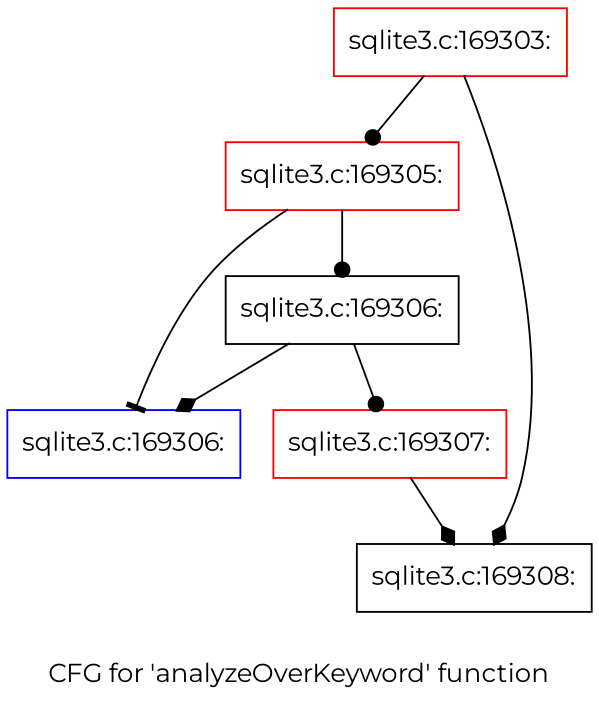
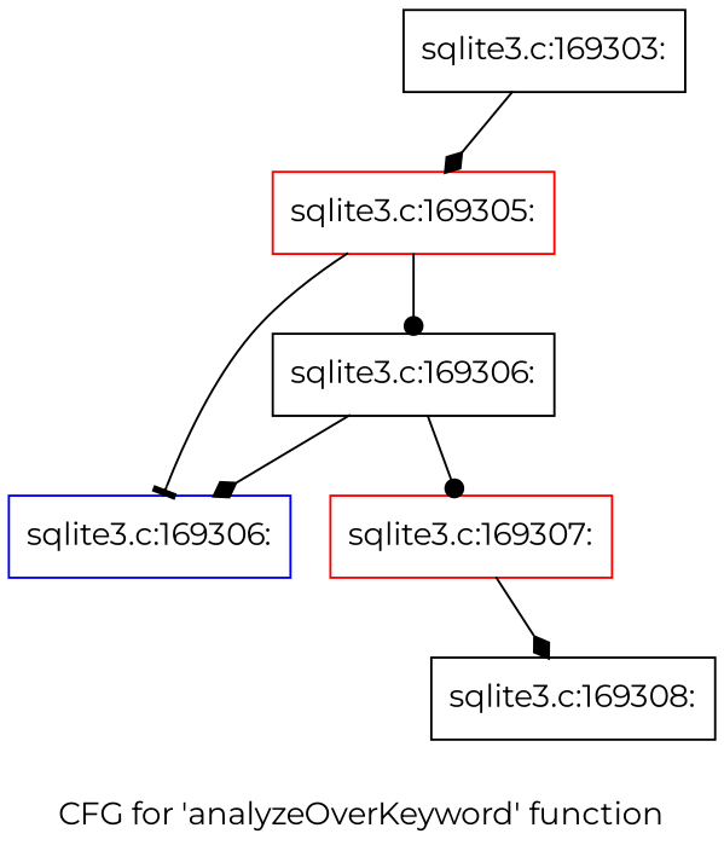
  digraph {
    fontname=Montserrat
    label="CFG for 'analyzeOverKeyword' function"
    node [color=red fontname=Montserrat shape=record]
    edge [arrowhead=dot fontname=Montserrat]
-   n1 [label="{sqlite3.c:169303:}"]
+   n1 [color=black label="{sqlite3.c:169303:}"]
    n2 [label="{sqlite3.c:169305:}"]
    n3 [color=black label="{sqlite3.c:169308:}"]
    n4 [color=blue label="{sqlite3.c:169306:}"]
    n5 [color=black label="{sqlite3.c:169306:}"]
    n6 [label="{sqlite3.c:169307:}"]
-   n1 -> n2
-   n1 -> n3 [arrowhead=diamond]
+   n1 -> n2 [arrowhead=diamond]
    n2 -> n4 [arrowhead=tee]
    n2 -> n5
    n5 -> n4 [arrowhead=diamond]
    n5 -> n6
    n6 -> n3 [arrowhead=diamond]
  }
